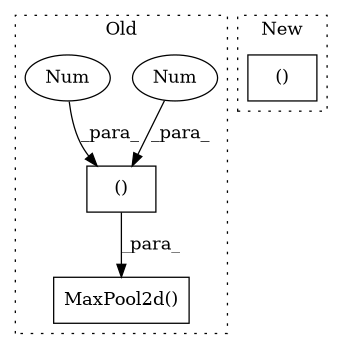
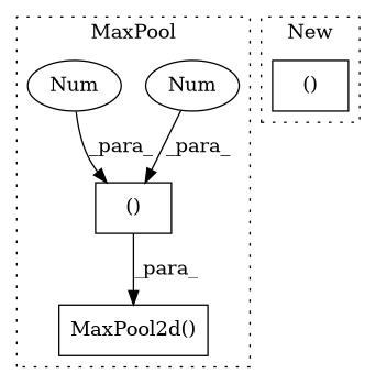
  digraph {
    node [a=54 l=1 shape=box]
    n1 [a=75 l="19,16" label="MaxPool2d()" s="279,304"]
    n2 [l=3 label="()" s=300]
    n3 [a=76 label=Num s=302 shape=ellipse]
    n4 [a=76 label=Num s=299 shape=ellipse]
    n5 [l=6 label="()" s=888]
    subgraph cluster_1 {
-     label=Old
+     label=MaxPool
      style=dotted
      n1
      n2
      n3
      n4
    }
    subgraph cluster_2 {
      label=New
      style=dotted
      n5
    }
    n2 -> n1 [label=_para_]
    n3 -> n2 [label=_para_]
    n4 -> n2 [label=_para_]
  }
